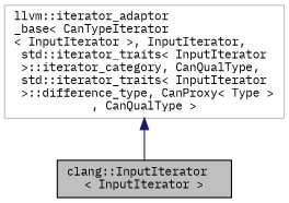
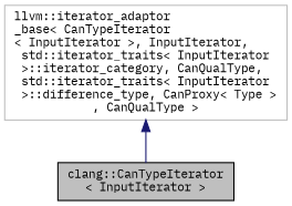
  digraph {
    rankdir=TB
    fontname="IBM Plex Mono"
    node [fontname="IBM Plex Mono" fontsize=10 shape=record]
-   n1 [color=black fillcolor=grey75 fontcolor=black height=0.2 label="clang::InputIterator\l\< InputIterator \>" style=filled width=0.4]
+   n1 [color=black fillcolor=grey75 fontcolor=black height=0.2 label="clang::CanTypeIterator\l\< InputIterator \>" style=filled width=0.4]
    n2 [color=grey75 height=0.2 label="llvm::iterator_adaptor\l_base\< CanTypeIterator\l\< InputIterator \>, InputIterator,\l std::iterator_traits\< InputIterator\l \>::iterator_category, CanQualType,\l std::iterator_traits\< InputIterator\l \>::difference_type, CanProxy\< Type \>\l, CanQualType \>" width=0.4]
    n2 -> n1 [color=midnightblue dir=back fontname="IBM Plex Mono" fontsize=10 labelfontname=Helvetica labelfontsize=10 style=solid]
  }
